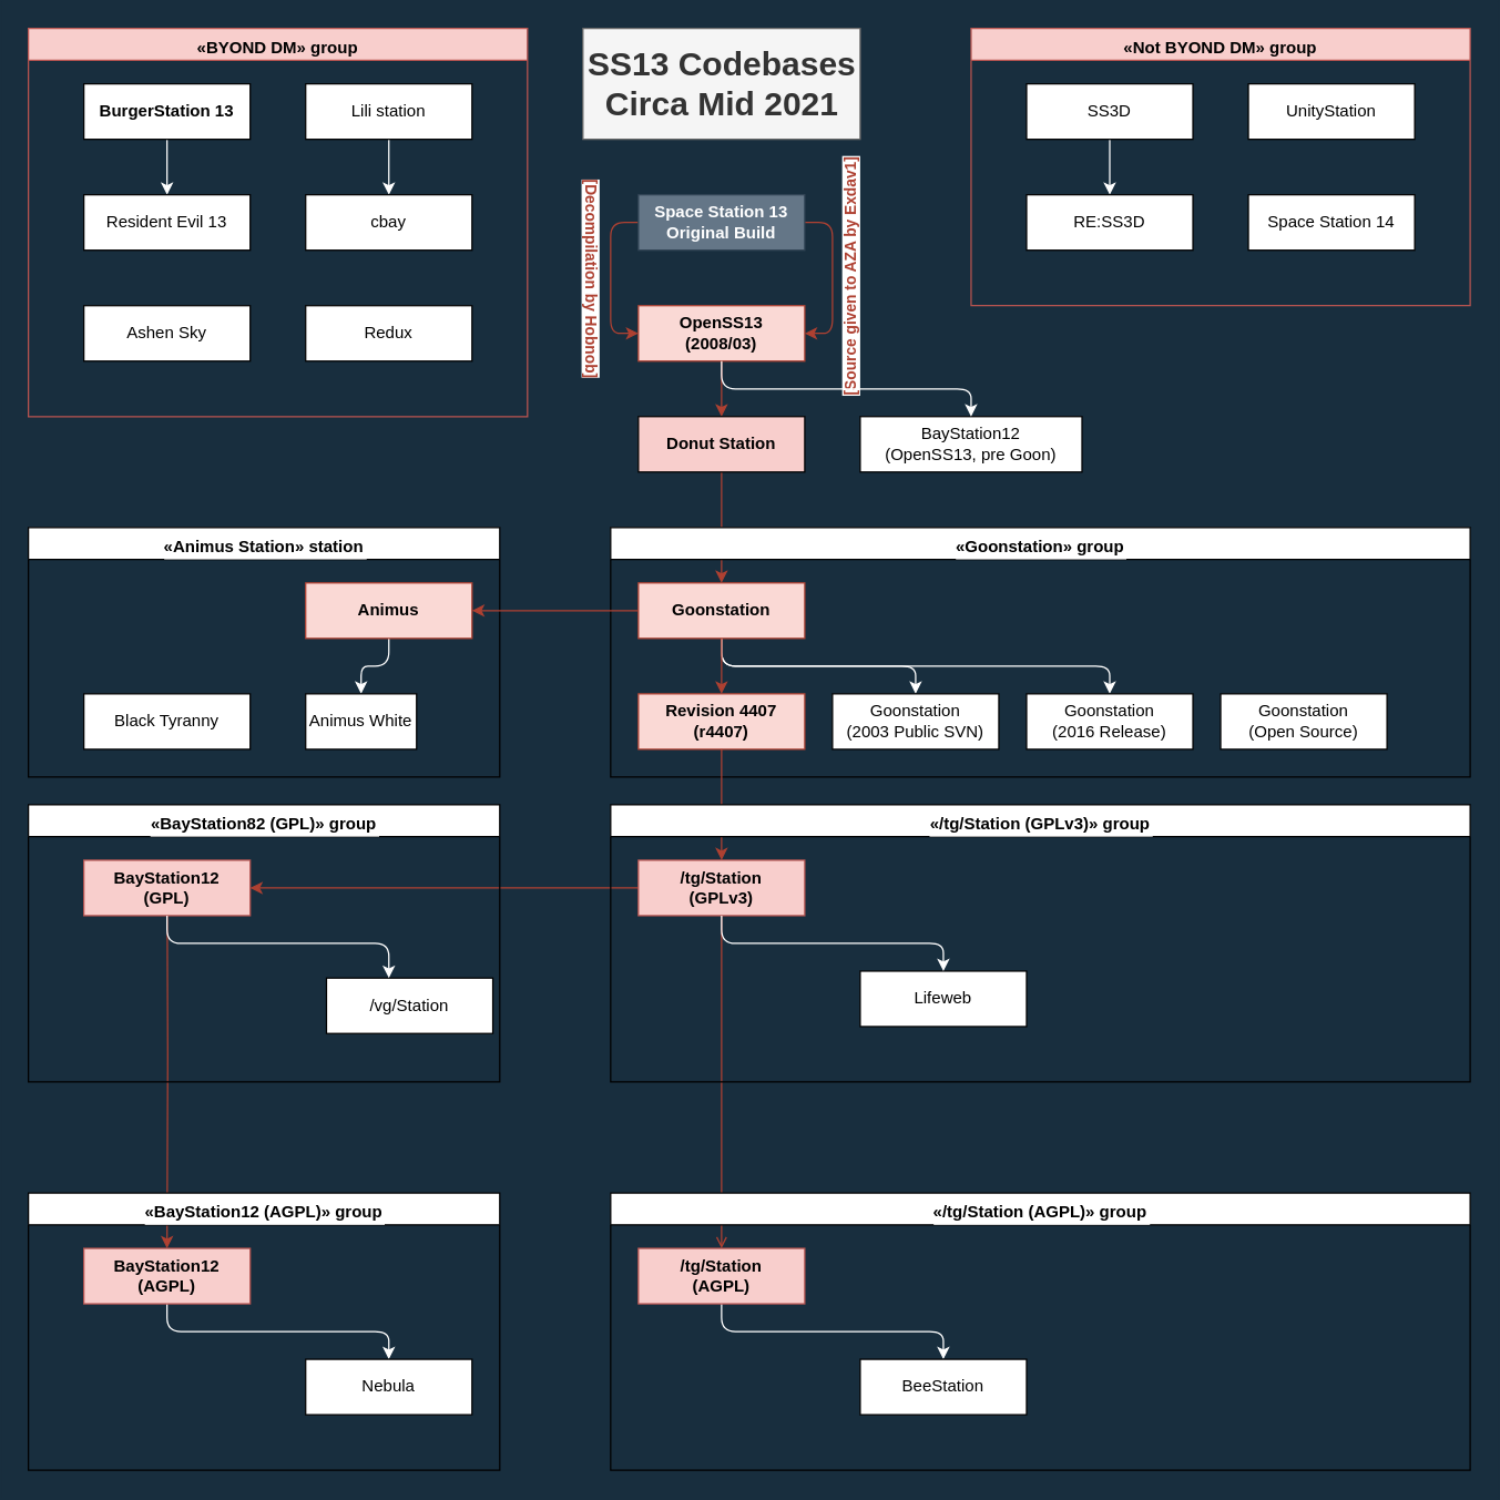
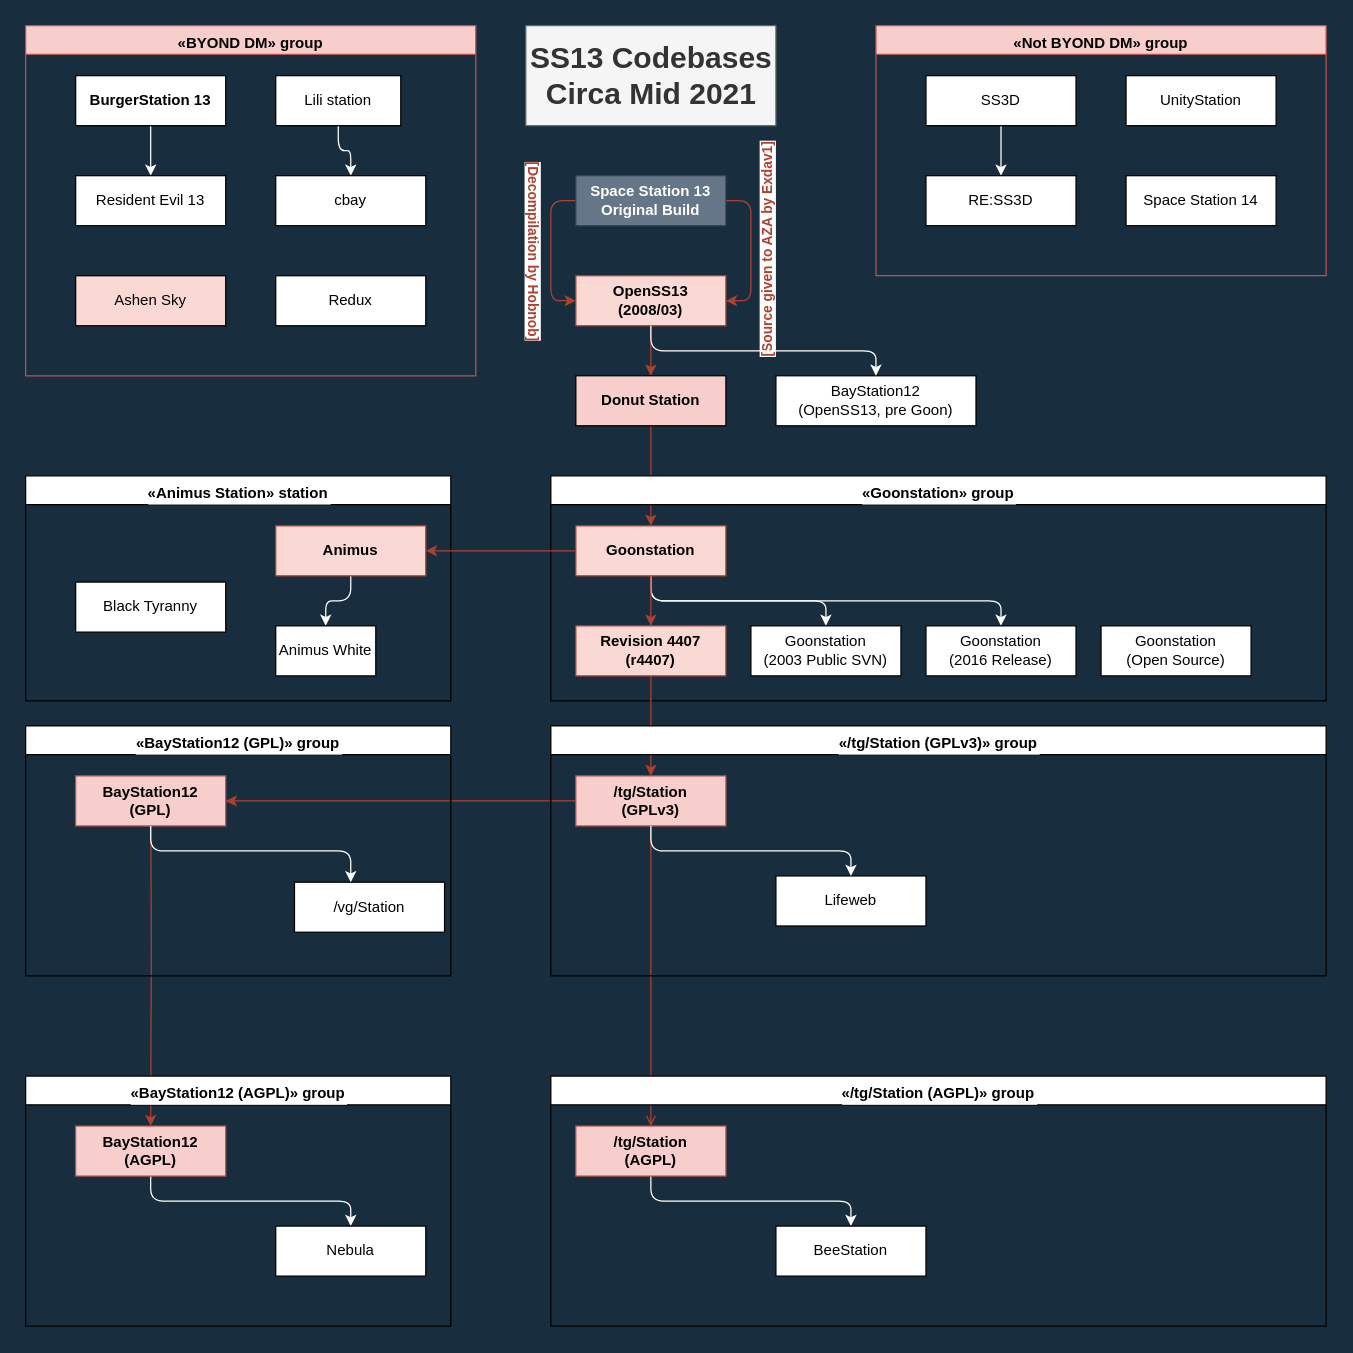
  <mxCell id="0" value="" />
  <mxCell id="1" parent="0" />
  <mxCell id="2" value="" style="edgeStyle=orthogonalEdgeStyle;curved=0;rounded=1;sketch=0;orthogonalLoop=1;jettySize=auto;html=1;fontColor=#FFFFFF;strokeColor=#ae4132;entryX=0;entryY=0.5;entryDx=0;entryDy=0;fontStyle=1;fillColor=#fad9d5;" edge="1" parent="1" source="6" target="9"><mxGeometry relative="1" as="geometry"><mxPoint x="530" y="310" as="targetPoint" /><Array as="points"><mxPoint x="440" y="160" /><mxPoint x="440" y="240" /></Array></mxGeometry></mxCell>
  <mxCell id="3" value="[Decompilation by Hobnob]" style="edgeLabel;html=1;align=center;verticalAlign=top;resizable=0;points=[];fontStyle=1;fontColor=#AE4132;rotation=90;" vertex="1" connectable="0" parent="2"><mxGeometry relative="1" as="geometry"><mxPoint as="offset" /></mxGeometry></mxCell>
  <mxCell id="4" style="edgeStyle=orthogonalEdgeStyle;curved=0;rounded=1;sketch=0;orthogonalLoop=1;jettySize=auto;html=1;fontColor=#FFFFFF;strokeColor=#ae4132;entryX=1;entryY=0.5;entryDx=0;entryDy=0;fontStyle=1;fillColor=#fad9d5;" edge="1" parent="1" source="6" target="9"><mxGeometry relative="1" as="geometry"><mxPoint x="590" y="340" as="targetPoint" /><Array as="points"><mxPoint x="600" y="160" /><mxPoint x="600" y="240" /></Array></mxGeometry></mxCell>
  <mxCell id="5" value="[Source given to AZA by Exdav1]" style="edgeLabel;html=1;align=center;verticalAlign=top;resizable=0;points=[];fontStyle=1;fontColor=#AE4132;rotation=270;" vertex="1" connectable="0" parent="4"><mxGeometry relative="1" as="geometry"><mxPoint as="offset" /></mxGeometry></mxCell>
  <mxCell id="6" value="Space Station 13&lt;br&gt;Original Build" style="rounded=0;whiteSpace=wrap;html=1;direction=east;fontStyle=1;fillColor=#647687;strokeColor=#314354;fontColor=#ffffff;" vertex="1" parent="1"><mxGeometry x="460" y="140" width="120" height="40" as="geometry" /></mxCell>
  <mxCell id="7" value="SS13 Codebases&lt;br&gt;Circa Mid 2021" style="text;html=1;fontSize=24;fontStyle=1;verticalAlign=middle;align=center;rounded=0;sketch=0;fillColor=#f5f5f5;strokeColor=#666666;fontColor=#333333;" vertex="1" parent="1"><mxGeometry x="420" y="20" width="200" height="80" as="geometry" /></mxCell>
  <mxCell id="8" value="" style="edgeStyle=orthogonalEdgeStyle;curved=0;rounded=1;sketch=0;orthogonalLoop=1;jettySize=auto;html=1;fontColor=#FFFFFF;strokeColor=#ae4132;fillColor=#fad9d5;" edge="1" parent="1" source="9" target="11"><mxGeometry relative="1" as="geometry" /></mxCell>
  <mxCell id="9" value="OpenSS13&lt;br&gt;(2008/03)" style="rounded=0;whiteSpace=wrap;html=1;direction=east;fontStyle=1;fillColor=#fad9d5;strokeColor=#ae4132;" vertex="1" parent="1"><mxGeometry x="460" y="220" width="120" height="40" as="geometry" /></mxCell>
  <mxCell id="10" style="edgeStyle=orthogonalEdgeStyle;curved=0;rounded=1;sketch=0;orthogonalLoop=1;jettySize=auto;html=1;entryX=0.5;entryY=0;entryDx=0;entryDy=0;fontColor=#FFFFFF;strokeColor=#ae4132;fillColor=#fad9d5;" edge="1" parent="1" source="11" target="18"><mxGeometry relative="1" as="geometry" /></mxCell>
  <mxCell id="11" value="Donut Station" style="rounded=0;whiteSpace=wrap;html=1;direction=east;fontStyle=1;fillColor=#f8cecc;" vertex="1" parent="1"><mxGeometry x="460" y="300" width="120" height="40" as="geometry" /></mxCell>
  <mxCell id="12" value="BayStation12&lt;br&gt;(OpenSS13, pre Goon)" style="rounded=0;whiteSpace=wrap;html=1;direction=east;" vertex="1" parent="1"><mxGeometry x="620" y="300" width="160" height="40" as="geometry" /></mxCell>
  <mxCell id="13" value="" style="edgeStyle=orthogonalEdgeStyle;curved=0;rounded=1;sketch=0;orthogonalLoop=1;jettySize=auto;html=1;fontColor=#FFFFFF;strokeColor=#FFFFFF;exitX=0.5;exitY=1;exitDx=0;exitDy=0;entryX=0.5;entryY=0;entryDx=0;entryDy=0;" edge="1" parent="1" source="9" target="12"><mxGeometry relative="1" as="geometry"><mxPoint x="530" y="270" as="sourcePoint" /><mxPoint x="440" y="320" as="targetPoint" /></mxGeometry></mxCell>
  <mxCell id="14" value="«Goonstation» group" style="swimlane;rounded=0;labelBackgroundColor=#ffffff;sketch=0;align=center;verticalAlign=top;" vertex="1" parent="1"><mxGeometry x="440" y="380" width="620" height="180" as="geometry"><mxRectangle x="500" y="360" width="150" height="23" as="alternateBounds" /></mxGeometry></mxCell>
  <mxCell id="15" value="" style="edgeStyle=orthogonalEdgeStyle;curved=0;rounded=1;sketch=0;orthogonalLoop=1;jettySize=auto;html=1;fontColor=#FFFFFF;strokeColor=#FFFFFF;" edge="1" parent="14" source="18" target="19"><mxGeometry relative="1" as="geometry"><Array as="points"><mxPoint x="80" y="100" /><mxPoint x="220" y="100" /></Array></mxGeometry></mxCell>
  <mxCell id="16" value="" style="edgeStyle=orthogonalEdgeStyle;curved=0;rounded=1;sketch=0;orthogonalLoop=1;jettySize=auto;html=1;fontColor=#FFFFFF;strokeColor=#FFFFFF;exitX=0.5;exitY=1;exitDx=0;exitDy=0;entryX=0.5;entryY=0;entryDx=0;entryDy=0;" edge="1" parent="14" source="18" target="20"><mxGeometry relative="1" as="geometry" /></mxCell>
  <mxCell id="17" value="" style="edgeStyle=orthogonalEdgeStyle;curved=0;rounded=1;sketch=0;orthogonalLoop=1;jettySize=auto;html=1;fontColor=#FFFFFF;strokeColor=#ae4132;fillColor=#fad9d5;" edge="1" parent="14" source="18" target="22"><mxGeometry relative="1" as="geometry" /></mxCell>
  <mxCell id="18" value="Goonstation" style="rounded=0;whiteSpace=wrap;html=1;direction=east;fontStyle=1;fillColor=#fad9d5;strokeColor=#ae4132;" vertex="1" parent="14"><mxGeometry x="20" y="40" width="120" height="40" as="geometry" /></mxCell>
  <mxCell id="19" value="Goonstation&lt;br&gt;(2003 Public SVN)" style="rounded=0;whiteSpace=wrap;html=1;direction=east;fontStyle=0" vertex="1" parent="14"><mxGeometry x="160" y="120" width="120" height="40" as="geometry" /></mxCell>
  <mxCell id="20" value="Goonstation&lt;br&gt;(2016 Release)" style="rounded=0;whiteSpace=wrap;html=1;direction=east;fontStyle=0" vertex="1" parent="14"><mxGeometry x="300" y="120" width="120" height="40" as="geometry" /></mxCell>
  <mxCell id="21" value="Goonstation&lt;br&gt;(Open Source)" style="rounded=0;whiteSpace=wrap;html=1;direction=east;fontStyle=0" vertex="1" parent="14"><mxGeometry x="440" y="120" width="120" height="40" as="geometry" /></mxCell>
  <mxCell id="22" value="Revision 4407&lt;br&gt;(r4407)" style="rounded=0;whiteSpace=wrap;html=1;direction=east;fontStyle=1;fillColor=#fad9d5;strokeColor=#ae4132;" vertex="1" parent="14"><mxGeometry x="20" y="120" width="120" height="40" as="geometry" /></mxCell>
  <mxCell id="23" value="«Animus Station» station" style="swimlane;rounded=0;labelBackgroundColor=#ffffff;sketch=0;align=center;verticalAlign=top;" vertex="1" parent="1"><mxGeometry x="20" y="380" width="340" height="180" as="geometry" /></mxCell>
  <mxCell id="24" value="" style="edgeStyle=orthogonalEdgeStyle;curved=0;rounded=1;sketch=0;orthogonalLoop=1;jettySize=auto;html=1;fontColor=#FFFFFF;strokeColor=#FFFFFF;" edge="1" parent="23" source="25" target="26"><mxGeometry relative="1" as="geometry" /></mxCell>
  <mxCell id="25" value="Animus" style="rounded=0;whiteSpace=wrap;html=1;direction=east;fontStyle=1;fillColor=#fad9d5;strokeColor=#ae4132;" vertex="1" parent="23"><mxGeometry x="200" y="40" width="120" height="40" as="geometry" /></mxCell>
  <mxCell id="26" value="Animus White" style="rounded=0;whiteSpace=wrap;html=1;direction=east;fontStyle=0" vertex="1" parent="23"><mxGeometry x="200" y="120" width="80" height="40" as="geometry" /></mxCell>
- <mxCell id="27" value="Black Tyranny" style="rounded=0;whiteSpace=wrap;html=1;direction=east;fontStyle=0" vertex="1" parent="23"><mxGeometry x="40" y="120" width="120" height="40" as="geometry" /></mxCell>
+ <mxCell id="27" value="Black Tyranny" style="rounded=0;whiteSpace=wrap;html=1;direction=east;fontStyle=0" vertex="1" parent="23"><mxGeometry x="40" y="85" width="120" height="40" as="geometry" /></mxCell>
  <mxCell id="28" style="edgeStyle=orthogonalEdgeStyle;curved=0;rounded=1;sketch=0;orthogonalLoop=1;jettySize=auto;html=1;fontColor=#FFFFFF;strokeColor=#ae4132;entryX=1;entryY=0.5;entryDx=0;entryDy=0;fillColor=#fad9d5;" edge="1" parent="1" source="18" target="25"><mxGeometry relative="1" as="geometry" /></mxCell>
  <mxCell id="29" value="" style="edgeStyle=orthogonalEdgeStyle;curved=0;rounded=1;sketch=0;orthogonalLoop=1;jettySize=auto;html=1;fontColor=#FFFFFF;strokeColor=#ae4132;fillColor=#fad9d5;endArrow=open;" edge="1" parent="1" source="34" target="39"><mxGeometry relative="1" as="geometry" /></mxCell>
  <mxCell id="30" value="" style="edgeStyle=orthogonalEdgeStyle;curved=0;rounded=1;sketch=0;orthogonalLoop=1;jettySize=auto;html=1;fontColor=#FFFFFF;strokeColor=#ae4132;fillColor=#fad9d5;" edge="1" parent="1" source="34" target="46"><mxGeometry relative="1" as="geometry" /></mxCell>
  <mxCell id="31" value="" style="edgeStyle=orthogonalEdgeStyle;curved=0;rounded=1;sketch=0;orthogonalLoop=1;jettySize=auto;html=1;fontColor=#FFFFFF;strokeColor=#ae4132;fillColor=#fad9d5;" edge="1" parent="1" source="22" target="34"><mxGeometry relative="1" as="geometry" /></mxCell>
  <mxCell id="32" value="" style="edgeStyle=orthogonalEdgeStyle;curved=0;rounded=1;sketch=0;orthogonalLoop=1;jettySize=auto;html=1;fontColor=#FFFFFF;strokeColor=#ae4132;fillColor=#fad9d5;" edge="1" parent="1" target="43"><mxGeometry relative="1" as="geometry"><mxPoint x="120" y="620" as="sourcePoint" /></mxGeometry></mxCell>
  <mxCell id="33" value="«/tg/Station (GPLv3)» group" style="swimlane;rounded=0;labelBackgroundColor=#ffffff;sketch=0;align=center;verticalAlign=top;" vertex="1" parent="1"><mxGeometry x="440" y="580" width="620" height="200" as="geometry" /></mxCell>
  <mxCell id="34" value="/tg/Station&lt;br&gt;(GPLv3)" style="rounded=0;whiteSpace=wrap;html=1;direction=east;fontStyle=1;fillColor=#f8cecc;strokeColor=#b85450;" vertex="1" parent="33"><mxGeometry x="20" y="40" width="120" height="40" as="geometry" /></mxCell>
  <mxCell id="35" value="Lifeweb" style="rounded=0;whiteSpace=wrap;html=1;direction=east;fontStyle=0;" vertex="1" parent="33"><mxGeometry x="180" y="120" width="120" height="40" as="geometry" /></mxCell>
  <mxCell id="36" value="" style="edgeStyle=orthogonalEdgeStyle;curved=0;rounded=1;sketch=0;orthogonalLoop=1;jettySize=auto;html=1;fontColor=#FFFFFF;strokeColor=#FFFFFF;startArrow=none;exitX=0.5;exitY=1;exitDx=0;exitDy=0;" edge="1" parent="33" source="34" target="35"><mxGeometry relative="1" as="geometry"><Array as="points"><mxPoint x="80" y="100" /><mxPoint x="240" y="100" /></Array></mxGeometry></mxCell>
  <mxCell id="37" value="«/tg/Station (AGPL)» group" style="swimlane;rounded=0;labelBackgroundColor=#ffffff;sketch=0;align=center;verticalAlign=top;" vertex="1" parent="1"><mxGeometry x="440" y="860" width="620" height="200" as="geometry" /></mxCell>
  <mxCell id="38" value="" style="edgeStyle=orthogonalEdgeStyle;curved=0;rounded=1;sketch=0;orthogonalLoop=1;jettySize=auto;html=1;fontColor=#AE4132;strokeColor=#FFFFFF;" edge="1" parent="37" source="39" target="40"><mxGeometry relative="1" as="geometry"><Array as="points"><mxPoint x="80" y="100" /><mxPoint x="240" y="100" /></Array></mxGeometry></mxCell>
  <mxCell id="39" value="/tg/Station&lt;br&gt;(AGPL)" style="rounded=0;whiteSpace=wrap;html=1;direction=east;fontStyle=1;fillColor=#f8cecc;strokeColor=#b85450;" vertex="1" parent="37"><mxGeometry x="20" y="40" width="120" height="40" as="geometry" /></mxCell>
  <mxCell id="40" value="BeeStation" style="rounded=0;whiteSpace=wrap;html=1;direction=east;fontStyle=0;" vertex="1" parent="37"><mxGeometry x="180" y="120" width="120" height="40" as="geometry" /></mxCell>
  <mxCell id="41" value="«BayStation12 (AGPL)» group" style="swimlane;rounded=0;labelBackgroundColor=#ffffff;sketch=0;align=center;verticalAlign=top;" vertex="1" parent="1"><mxGeometry x="20" y="860" width="340" height="200" as="geometry" /></mxCell>
  <mxCell id="42" value="" style="edgeStyle=orthogonalEdgeStyle;curved=0;rounded=1;sketch=0;orthogonalLoop=1;jettySize=auto;html=1;fontColor=#FFFFFF;strokeColor=#FFFFFF;" edge="1" parent="41" source="43" target="44"><mxGeometry relative="1" as="geometry"><Array as="points"><mxPoint x="100" y="100" /><mxPoint x="260" y="100" /></Array></mxGeometry></mxCell>
  <mxCell id="43" value="BayStation12&lt;br&gt;(AGPL)" style="rounded=0;whiteSpace=wrap;html=1;direction=east;fontStyle=1;fillColor=#f8cecc;strokeColor=#b85450;" vertex="1" parent="41"><mxGeometry x="40" y="40" width="120" height="40" as="geometry" /></mxCell>
  <mxCell id="44" value="Nebula" style="rounded=0;whiteSpace=wrap;html=1;direction=east;fontStyle=0;" vertex="1" parent="41"><mxGeometry x="200" y="120" width="120" height="40" as="geometry" /></mxCell>
- <mxCell id="45" value="«BayStation82 (GPL)» group" style="swimlane;rounded=0;labelBackgroundColor=#ffffff;sketch=0;align=center;verticalAlign=top;" vertex="1" parent="1"><mxGeometry x="20" y="580" width="340" height="200" as="geometry" /></mxCell>
+ <mxCell id="45" value="«BayStation12 (GPL)» group" style="swimlane;rounded=0;labelBackgroundColor=#ffffff;sketch=0;align=center;verticalAlign=top;" vertex="1" parent="1"><mxGeometry x="20" y="580" width="340" height="200" as="geometry" /></mxCell>
  <mxCell id="46" value="BayStation12&lt;br&gt;(GPL)" style="rounded=0;whiteSpace=wrap;html=1;direction=east;fontStyle=1;fillColor=#f8cecc;strokeColor=#b85450;" vertex="1" parent="45"><mxGeometry x="40" y="40" width="120" height="40" as="geometry" /></mxCell>
  <mxCell id="47" value="/vg/Station" style="rounded=0;whiteSpace=wrap;html=1;direction=east;fontStyle=0;" vertex="1" parent="45"><mxGeometry x="215" y="125" width="120" height="40" as="geometry" /></mxCell>
  <mxCell id="48" value="" style="edgeStyle=orthogonalEdgeStyle;curved=0;rounded=1;sketch=0;orthogonalLoop=1;jettySize=auto;html=1;fontColor=#FFFFFF;strokeColor=#FFFFFF;" edge="1" parent="45" source="46" target="47"><mxGeometry relative="1" as="geometry"><Array as="points"><mxPoint x="100" y="100" /><mxPoint x="260" y="100" /></Array></mxGeometry></mxCell>
  <mxCell id="49" value="«BYOND DM» group" style="swimlane;rounded=0;labelBackgroundColor=none;sketch=0;align=center;verticalAlign=top;fillColor=#f8cecc;strokeColor=#b85450;" vertex="1" parent="1"><mxGeometry x="20" y="20" width="360" height="280" as="geometry" /></mxCell>
  <mxCell id="50" value="" style="edgeStyle=orthogonalEdgeStyle;curved=0;rounded=1;sketch=0;orthogonalLoop=1;jettySize=auto;html=1;fontColor=#AE4132;strokeColor=#FFFFFF;" edge="1" parent="49" source="51" target="52"><mxGeometry relative="1" as="geometry" /></mxCell>
  <mxCell id="51" value="BurgerStation 13" style="rounded=0;whiteSpace=wrap;html=1;direction=east;fontStyle=1;" vertex="1" parent="49"><mxGeometry x="40" y="40" width="120" height="40" as="geometry" /></mxCell>
  <mxCell id="52" value="Resident Evil 13" style="rounded=0;whiteSpace=wrap;html=1;direction=east;fontStyle=0;" vertex="1" parent="49"><mxGeometry x="40" y="120" width="120" height="40" as="geometry" /></mxCell>
  <mxCell id="53" value="" style="edgeStyle=orthogonalEdgeStyle;curved=0;rounded=1;sketch=0;orthogonalLoop=1;jettySize=auto;html=1;fontColor=#AE4132;strokeColor=#FFFFFF;" edge="1" parent="49" source="54" target="55"><mxGeometry relative="1" as="geometry" /></mxCell>
- <mxCell id="54" value="Lili station" style="rounded=0;whiteSpace=wrap;html=1;direction=east;fontStyle=0;" vertex="1" parent="49"><mxGeometry x="200" y="40" width="120" height="40" as="geometry" /></mxCell>
+ <mxCell id="54" value="Lili station" style="rounded=0;whiteSpace=wrap;html=1;direction=east;fontStyle=0;" vertex="1" parent="49"><mxGeometry x="200" y="40" width="100" height="40" as="geometry" /></mxCell>
  <mxCell id="55" value="cbay" style="rounded=0;whiteSpace=wrap;html=1;direction=east;fontStyle=0;" vertex="1" parent="49"><mxGeometry x="200" y="120" width="120" height="40" as="geometry" /></mxCell>
- <mxCell id="56" value="Ashen Sky" style="rounded=0;whiteSpace=wrap;html=1;direction=east;fontStyle=0;" vertex="1" parent="49"><mxGeometry x="40" y="200" width="120" height="40" as="geometry" /></mxCell>
+ <mxCell id="56" value="Ashen Sky" style="rounded=0;whiteSpace=wrap;html=1;direction=east;fontStyle=0;fillColor=#fad9d5;" vertex="1" parent="49"><mxGeometry x="40" y="200" width="120" height="40" as="geometry" /></mxCell>
  <mxCell id="57" value="Redux" style="rounded=0;whiteSpace=wrap;html=1;direction=east;fontStyle=0;" vertex="1" parent="49"><mxGeometry x="200" y="200" width="120" height="40" as="geometry" /></mxCell>
  <mxCell id="58" value="«Not BYOND DM» group" style="swimlane;rounded=0;labelBackgroundColor=none;sketch=0;align=center;verticalAlign=top;fillColor=#f8cecc;strokeColor=#b85450;" vertex="1" parent="1"><mxGeometry x="700" y="20" width="360" height="200" as="geometry" /></mxCell>
  <mxCell id="59" value="" style="edgeStyle=orthogonalEdgeStyle;curved=0;rounded=1;sketch=0;orthogonalLoop=1;jettySize=auto;html=1;fontColor=#AE4132;strokeColor=#FFFFFF;" edge="1" parent="58" source="60" target="61"><mxGeometry relative="1" as="geometry" /></mxCell>
  <mxCell id="60" value="SS3D" style="rounded=0;whiteSpace=wrap;html=1;direction=east;fontStyle=0;" vertex="1" parent="58"><mxGeometry x="40" y="40" width="120" height="40" as="geometry" /></mxCell>
  <mxCell id="61" value="RE:SS3D" style="rounded=0;whiteSpace=wrap;html=1;direction=east;fontStyle=0;" vertex="1" parent="58"><mxGeometry x="40" y="120" width="120" height="40" as="geometry" /></mxCell>
  <mxCell id="62" value="UnityStation" style="rounded=0;whiteSpace=wrap;html=1;direction=east;fontStyle=0;" vertex="1" parent="58"><mxGeometry x="200" y="40" width="120" height="40" as="geometry" /></mxCell>
  <mxCell id="63" value="Space Station 14" style="rounded=0;whiteSpace=wrap;html=1;direction=east;fontStyle=0;" vertex="1" parent="58"><mxGeometry x="200" y="120" width="120" height="40" as="geometry" /></mxCell>
